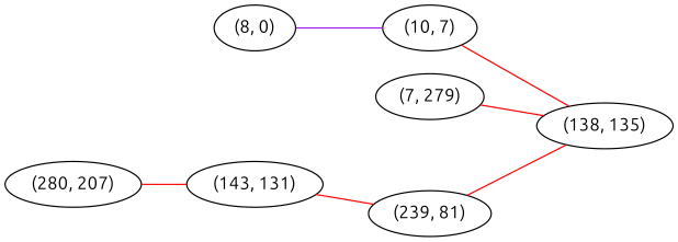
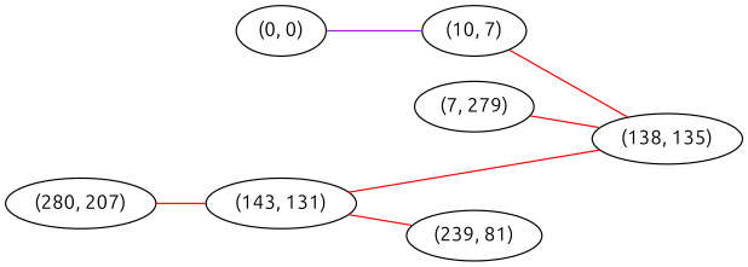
  graph {
    fontname=Ubuntu
    rankdir=LR
    node [fontname=Ubuntu]
    edge [color=red fontname=Ubuntu weight=1]
-   "(0, 0)" [label="(8, 0)"]
+   "(0, 0)"
    "(10, 7)"
    n3 [label="(138, 135)"]
    n4 [label="(7, 279)"]
    n5 [label="(280, 207)"]
    "(143, 131)"
    "(239, 81)"
    "(0, 0)" -- "(10, 7)" [color=purple weight=4]
    "(10, 7)" -- n3
    n4 -- n3
    n5 -- "(143, 131)"
-   "(239, 81)" -- n3
+   "(143, 131)" -- n3
    "(143, 131)" -- "(239, 81)"
  }
